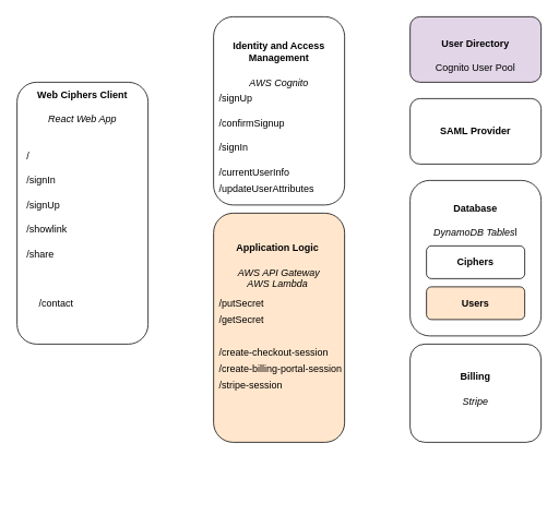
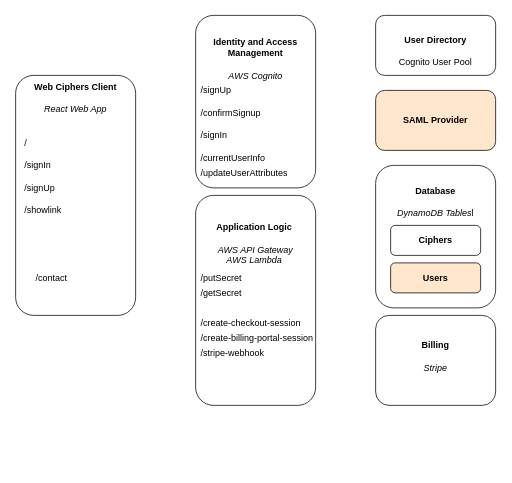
  <mxCell id="0" />
  <mxCell id="1" parent="0" />
  <mxCell id="2" value="&lt;h4&gt;Identity and Access Management&lt;/h4&gt;&lt;i&gt;AWS Cognito&lt;/i&gt;&lt;br&gt;&lt;br&gt;&lt;br&gt;&lt;br&gt;&lt;br&gt;&lt;br&gt;&lt;br&gt;&lt;br&gt;&lt;br&gt;&lt;br&gt;" style="rounded=1;whiteSpace=wrap;html=1;rotation=0;" parent="1" vertex="1"><mxGeometry x="260" width="160" height="230" as="geometry" y="20" /></mxCell>
  <mxCell id="3" value="&lt;h4&gt;&lt;br&gt;&lt;/h4&gt;&lt;h4&gt;&lt;br&gt;&lt;/h4&gt;&lt;h4&gt;Billing&lt;/h4&gt;&lt;i&gt;Stripe&lt;/i&gt;&lt;br&gt;&lt;br&gt;&lt;br&gt;&lt;br&gt;&lt;br&gt;&lt;br&gt;&lt;br&gt;" style="rounded=1;whiteSpace=wrap;html=1;rotation=0;" parent="1" vertex="1"><mxGeometry x="500" y="420" width="160" height="120" as="geometry" /></mxCell>
- <mxCell id="4" value="&lt;h4&gt;&lt;br&gt;&lt;/h4&gt;&lt;h4&gt;&lt;br&gt;&lt;/h4&gt;&lt;h4&gt;&lt;br&gt;&lt;/h4&gt;&lt;h4&gt;&lt;br&gt;&lt;/h4&gt;&lt;h4&gt;Application Logic&amp;nbsp;&lt;/h4&gt;&lt;i&gt;AWS API Gateway&lt;br&gt;AWS Lambda&lt;/i&gt;&amp;nbsp;&lt;br&gt;&lt;br&gt;&lt;br&gt;&lt;br&gt;&lt;br&gt;&lt;br&gt;&lt;br&gt;&lt;br&gt;&lt;br&gt;&lt;br&gt;&lt;br&gt;&lt;br&gt;&lt;br&gt;&lt;br&gt;&lt;br&gt;&lt;br&gt;&lt;br&gt;&lt;br&gt;&lt;br&gt;&lt;br&gt;&lt;br&gt;" style="rounded=1;whiteSpace=wrap;html=1;rotation=0;fillColor=#ffe6cc;" parent="1" vertex="1"><mxGeometry x="260" y="260" width="160" height="280" as="geometry" /></mxCell>
+ <mxCell id="4" value="&lt;h4&gt;&lt;br&gt;&lt;/h4&gt;&lt;h4&gt;&lt;br&gt;&lt;/h4&gt;&lt;h4&gt;&lt;br&gt;&lt;/h4&gt;&lt;h4&gt;&lt;br&gt;&lt;/h4&gt;&lt;h4&gt;Application Logic&amp;nbsp;&lt;/h4&gt;&lt;i&gt;AWS API Gateway&lt;br&gt;AWS Lambda&lt;/i&gt;&amp;nbsp;&lt;br&gt;&lt;br&gt;&lt;br&gt;&lt;br&gt;&lt;br&gt;&lt;br&gt;&lt;br&gt;&lt;br&gt;&lt;br&gt;&lt;br&gt;&lt;br&gt;&lt;br&gt;&lt;br&gt;&lt;br&gt;&lt;br&gt;&lt;br&gt;&lt;br&gt;&lt;br&gt;&lt;br&gt;&lt;br&gt;&lt;br&gt;" style="rounded=1;whiteSpace=wrap;html=1;rotation=0;" parent="1" vertex="1"><mxGeometry x="260" y="260" width="160" height="280" as="geometry" /></mxCell>
  <mxCell id="5" value="/signUp" style="text;html=1;strokeColor=none;fillColor=none;align=left;verticalAlign=middle;whiteSpace=wrap;rounded=0;" parent="1" vertex="1"><mxGeometry x="265" y="110" width="40" height="20" as="geometry" /></mxCell>
  <mxCell id="6" value="/confirmSignup" style="text;html=1;strokeColor=none;fillColor=none;align=left;verticalAlign=middle;whiteSpace=wrap;rounded=0;" parent="1" vertex="1"><mxGeometry x="265" y="140" width="40" height="20" as="geometry" /></mxCell>
  <mxCell id="7" value="/signIn" style="text;html=1;strokeColor=none;fillColor=none;align=left;verticalAlign=middle;whiteSpace=wrap;rounded=0;" parent="1" vertex="1"><mxGeometry x="265" y="170" width="40" height="20" as="geometry" /></mxCell>
- <mxCell id="8" value="&lt;h4&gt;User Directory&lt;/h4&gt;Cognito User Pool" style="rounded=1;whiteSpace=wrap;html=1;rotation=0;fillColor=#e1d5e7;" parent="1" vertex="1"><mxGeometry x="500" width="160" height="80" as="geometry" y="20" /></mxCell>
+ <mxCell id="8" value="&lt;h4&gt;User Directory&lt;/h4&gt;Cognito User Pool" style="rounded=1;whiteSpace=wrap;html=1;rotation=0;" parent="1" vertex="1"><mxGeometry x="500" width="160" height="80" as="geometry" y="20" /></mxCell>
  <mxCell id="9" value="&lt;div&gt;&lt;b&gt;&lt;br&gt;&lt;/b&gt;&lt;/div&gt;&lt;div&gt;&lt;b&gt;&lt;br&gt;&lt;/b&gt;&lt;/div&gt;&lt;div&gt;&lt;b&gt;&lt;br&gt;&lt;/b&gt;&lt;/div&gt;&lt;div&gt;&lt;b&gt;&lt;br&gt;&lt;/b&gt;&lt;/div&gt;&lt;div&gt;&lt;b&gt;&lt;br&gt;&lt;/b&gt;&lt;/div&gt;&lt;div&gt;&lt;b&gt;&lt;br&gt;&lt;/b&gt;&lt;/div&gt;&lt;div&gt;&lt;b&gt;&lt;br&gt;&lt;/b&gt;&lt;/div&gt;&lt;div&gt;&lt;b&gt;Web Ciphers Client&lt;/b&gt;&lt;/div&gt;&lt;div&gt;&lt;b&gt;&lt;br&gt;&lt;/b&gt;&lt;/div&gt;&lt;div&gt;&lt;i&gt;React Web App&lt;/i&gt;&lt;/div&gt;&lt;div&gt;&lt;br&gt;&lt;/div&gt;&lt;div&gt;&lt;br&gt;&lt;/div&gt;&lt;div&gt;&lt;br&gt;&lt;/div&gt;&lt;div&gt;&lt;br&gt;&lt;/div&gt;&lt;div&gt;&lt;br&gt;&lt;/div&gt;&lt;div&gt;&lt;br&gt;&lt;/div&gt;&lt;div&gt;&lt;br&gt;&lt;/div&gt;&lt;div&gt;&lt;br&gt;&lt;/div&gt;&lt;div&gt;&lt;br&gt;&lt;/div&gt;&lt;div&gt;&lt;br&gt;&lt;/div&gt;&lt;div&gt;&lt;br&gt;&lt;/div&gt;&lt;div&gt;&lt;br&gt;&lt;/div&gt;&lt;div&gt;&lt;br&gt;&lt;/div&gt;&lt;div&gt;&lt;br&gt;&lt;/div&gt;&lt;div&gt;&lt;br&gt;&lt;/div&gt;&lt;div&gt;&lt;br&gt;&lt;/div&gt;&lt;div&gt;&lt;br&gt;&lt;/div&gt;&lt;div&gt;&lt;br&gt;&lt;/div&gt;&lt;div&gt;&lt;br&gt;&lt;/div&gt;&lt;div&gt;&lt;br&gt;&lt;/div&gt;&lt;div&gt;&lt;br&gt;&lt;/div&gt;&lt;div&gt;&lt;br&gt;&lt;/div&gt;&lt;div&gt;&lt;br&gt;&lt;/div&gt;&lt;div&gt;&lt;br&gt;&lt;/div&gt;&lt;div&gt;&lt;br&gt;&lt;/div&gt;" style="rounded=1;whiteSpace=wrap;html=1;align=center;" parent="1" vertex="1"><mxGeometry x="20" y="100" width="160" height="320" as="geometry" /></mxCell>
  <mxCell id="10" value="&lt;h4&gt;&lt;br&gt;&lt;/h4&gt;&lt;h4&gt;&lt;br&gt;&lt;/h4&gt;&lt;h4&gt;&lt;br&gt;&lt;/h4&gt;&lt;h4&gt;&lt;br&gt;&lt;/h4&gt;&lt;h4&gt;Database&lt;/h4&gt;&lt;i&gt;DynamoDB Tables&lt;/i&gt;l&lt;br&gt;&lt;br&gt;&lt;br&gt;&lt;br&gt;&lt;br&gt;&lt;br&gt;&lt;br&gt;&lt;br&gt;&lt;br&gt;&lt;br&gt;&lt;br&gt;&lt;br&gt;&lt;br&gt;&lt;br&gt;&lt;br&gt;&lt;br&gt;&lt;br&gt;" style="rounded=1;whiteSpace=wrap;html=1;rotation=0;" parent="1" vertex="1"><mxGeometry x="500" y="220" width="160" height="190" as="geometry" /></mxCell>
  <mxCell id="11" value="&lt;h4&gt;Ciphers&lt;/h4&gt;" style="rounded=1;whiteSpace=wrap;html=1;rotation=0;" parent="1" vertex="1"><mxGeometry x="520" y="300" width="120" height="40" as="geometry" /></mxCell>
- <mxCell id="12" value="&lt;h4&gt;SAML Provider&lt;/h4&gt;" style="rounded=1;whiteSpace=wrap;html=1;rotation=0;" parent="1" vertex="1"><mxGeometry x="500" y="120" width="160" height="80" as="geometry" /></mxCell>
+ <mxCell id="12" value="&lt;h4&gt;SAML Provider&lt;/h4&gt;" style="rounded=1;whiteSpace=wrap;html=1;rotation=0;fillColor=#ffe6cc;" parent="1" vertex="1"><mxGeometry x="500" y="120" width="160" height="80" as="geometry" /></mxCell>
  <mxCell id="13" value="/putSecret" style="text;html=1;strokeColor=none;fillColor=none;align=left;verticalAlign=middle;whiteSpace=wrap;rounded=0;" parent="1" vertex="1"><mxGeometry x="265" y="360" width="40" height="20" as="geometry" /></mxCell>
  <mxCell id="14" value="/getSecret" style="text;html=1;strokeColor=none;fillColor=none;align=left;verticalAlign=middle;whiteSpace=wrap;rounded=0;" parent="1" vertex="1"><mxGeometry x="265" y="380" width="40" height="20" as="geometry" /></mxCell>
  <mxCell id="15" value="/create-checkout-session" style="text;html=1;strokeColor=none;fillColor=none;align=left;verticalAlign=middle;whiteSpace=wrap;rounded=0;" parent="1" vertex="1"><mxGeometry x="265" y="420" width="145" height="20" as="geometry" /></mxCell>
  <mxCell id="16" value="/currentUserInfo" style="text;html=1;strokeColor=none;fillColor=none;align=left;verticalAlign=middle;whiteSpace=wrap;rounded=0;" parent="1" vertex="1"><mxGeometry x="265" y="200" width="40" height="20" as="geometry" /></mxCell>
  <mxCell id="17" value="/updateUserAttributes" style="text;html=1;strokeColor=none;fillColor=none;align=left;verticalAlign=middle;whiteSpace=wrap;rounded=0;" parent="1" vertex="1"><mxGeometry x="265" y="220" width="40" height="20" as="geometry" /></mxCell>
- <mxCell id="18" value="/stripe-session" style="text;html=1;strokeColor=none;fillColor=none;align=left;verticalAlign=middle;whiteSpace=wrap;rounded=0;" parent="1" vertex="1"><mxGeometry x="265" y="460" width="145" height="20" as="geometry" /></mxCell>
+ <mxCell id="18" value="/stripe-webhook" style="text;html=1;strokeColor=none;fillColor=none;align=left;verticalAlign=middle;whiteSpace=wrap;rounded=0;" parent="1" vertex="1"><mxGeometry x="265" y="460" width="145" height="20" as="geometry" /></mxCell>
  <mxCell id="19" value="/" style="text;html=1;strokeColor=none;fillColor=none;align=left;verticalAlign=middle;whiteSpace=wrap;rounded=0;" vertex="1" parent="1"><mxGeometry x="30" y="180" width="40" height="20" as="geometry" /></mxCell>
  <mxCell id="20" value="/signIn" style="text;html=1;strokeColor=none;fillColor=none;align=left;verticalAlign=middle;whiteSpace=wrap;rounded=0;" vertex="1" parent="1"><mxGeometry x="30" y="210" width="40" height="20" as="geometry" /></mxCell>
  <mxCell id="21" value="/signUp" style="text;html=1;strokeColor=none;fillColor=none;align=left;verticalAlign=middle;whiteSpace=wrap;rounded=0;" vertex="1" parent="1"><mxGeometry x="30" y="240" width="40" height="20" as="geometry" /></mxCell>
  <mxCell id="22" value="/showlink" style="text;html=1;strokeColor=none;fillColor=none;align=left;verticalAlign=middle;whiteSpace=wrap;rounded=0;" vertex="1" parent="1"><mxGeometry x="30" y="270" width="40" height="20" as="geometry" /></mxCell>
- <mxCell id="23" value="/share" style="text;html=1;strokeColor=none;fillColor=none;align=left;verticalAlign=middle;whiteSpace=wrap;rounded=0;" vertex="1" parent="1"><mxGeometry x="30" y="300" width="40" height="20" as="geometry" /></mxCell>
  <mxCell id="24" value="/contact" style="text;html=1;strokeColor=none;fillColor=none;align=left;verticalAlign=middle;whiteSpace=wrap;rounded=0;" vertex="1" parent="1"><mxGeometry x="45" y="360" width="40" height="20" as="geometry" /></mxCell>
  <mxCell id="25" value="/create-billing-portal-session" style="text;html=1;strokeColor=none;fillColor=none;align=left;verticalAlign=middle;whiteSpace=wrap;rounded=0;" vertex="1" parent="1"><mxGeometry x="265" y="440" width="155" height="20" as="geometry" /></mxCell>
  <mxCell id="26" style="edgeStyle=orthogonalEdgeStyle;rounded=0;orthogonalLoop=1;jettySize=auto;html=1;exitX=0.5;exitY=1;exitDx=0;exitDy=0;" edge="1" parent="1" source="4" target="4"><mxGeometry relative="1" as="geometry" /></mxCell>
  <mxCell id="27" value="&lt;h4&gt;Users&lt;/h4&gt;" style="rounded=1;whiteSpace=wrap;html=1;rotation=0;fillColor=#ffe6cc;" vertex="1" parent="1"><mxGeometry x="520" y="350" width="120" height="40" as="geometry" /></mxCell>
  <mxCell id="28" style="edgeStyle=orthogonalEdgeStyle;rounded=0;orthogonalLoop=1;jettySize=auto;html=1;exitX=0.5;exitY=1;exitDx=0;exitDy=0;" edge="1" parent="1" source="9" target="9"><mxGeometry relative="1" as="geometry" /></mxCell>
